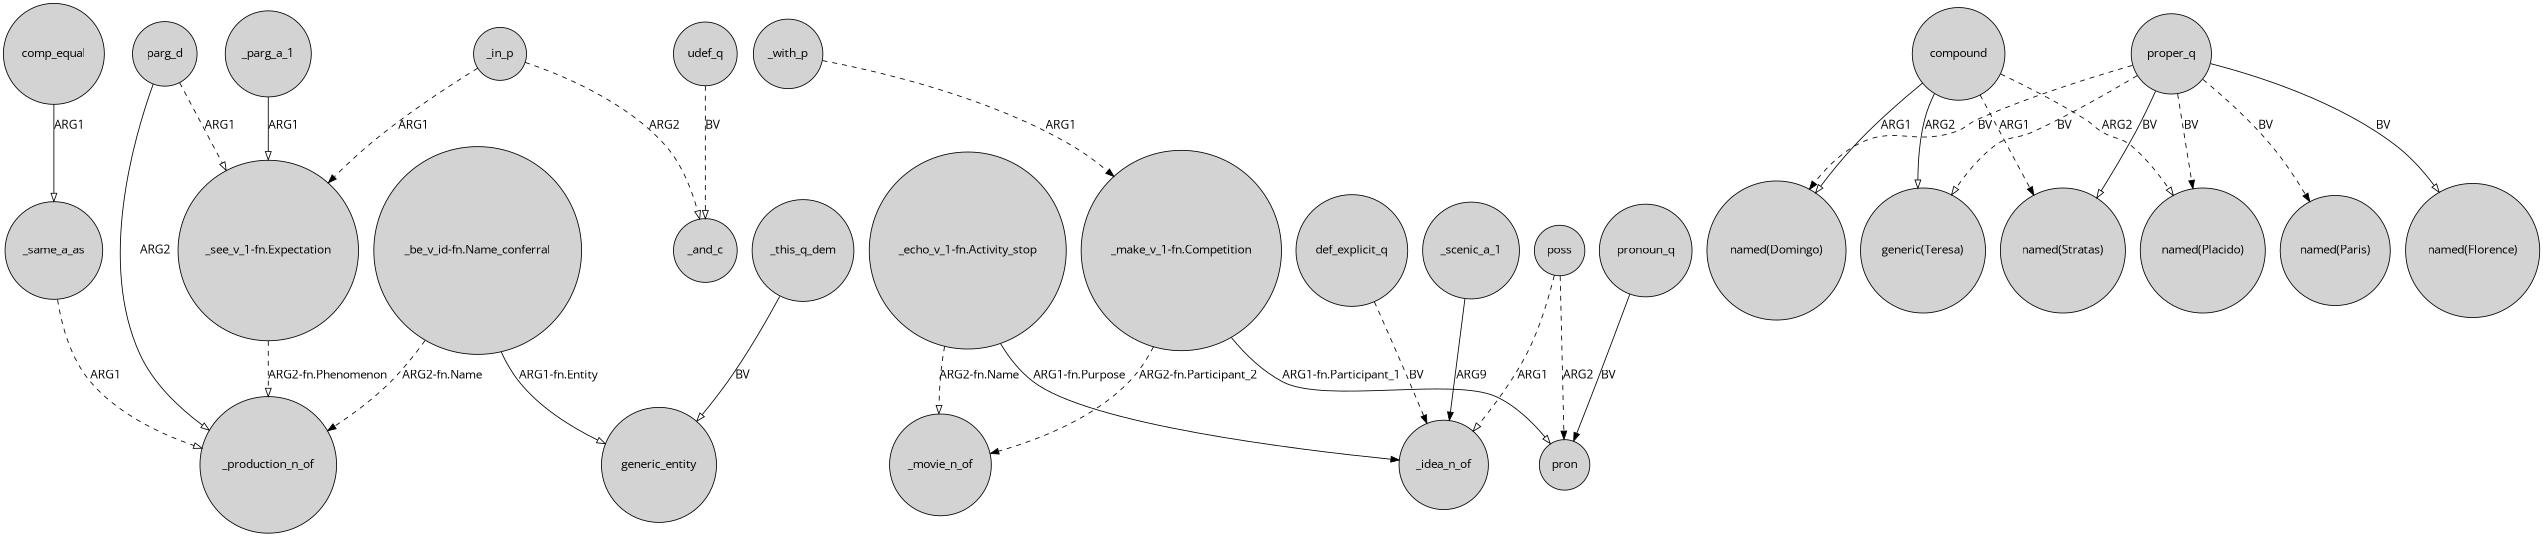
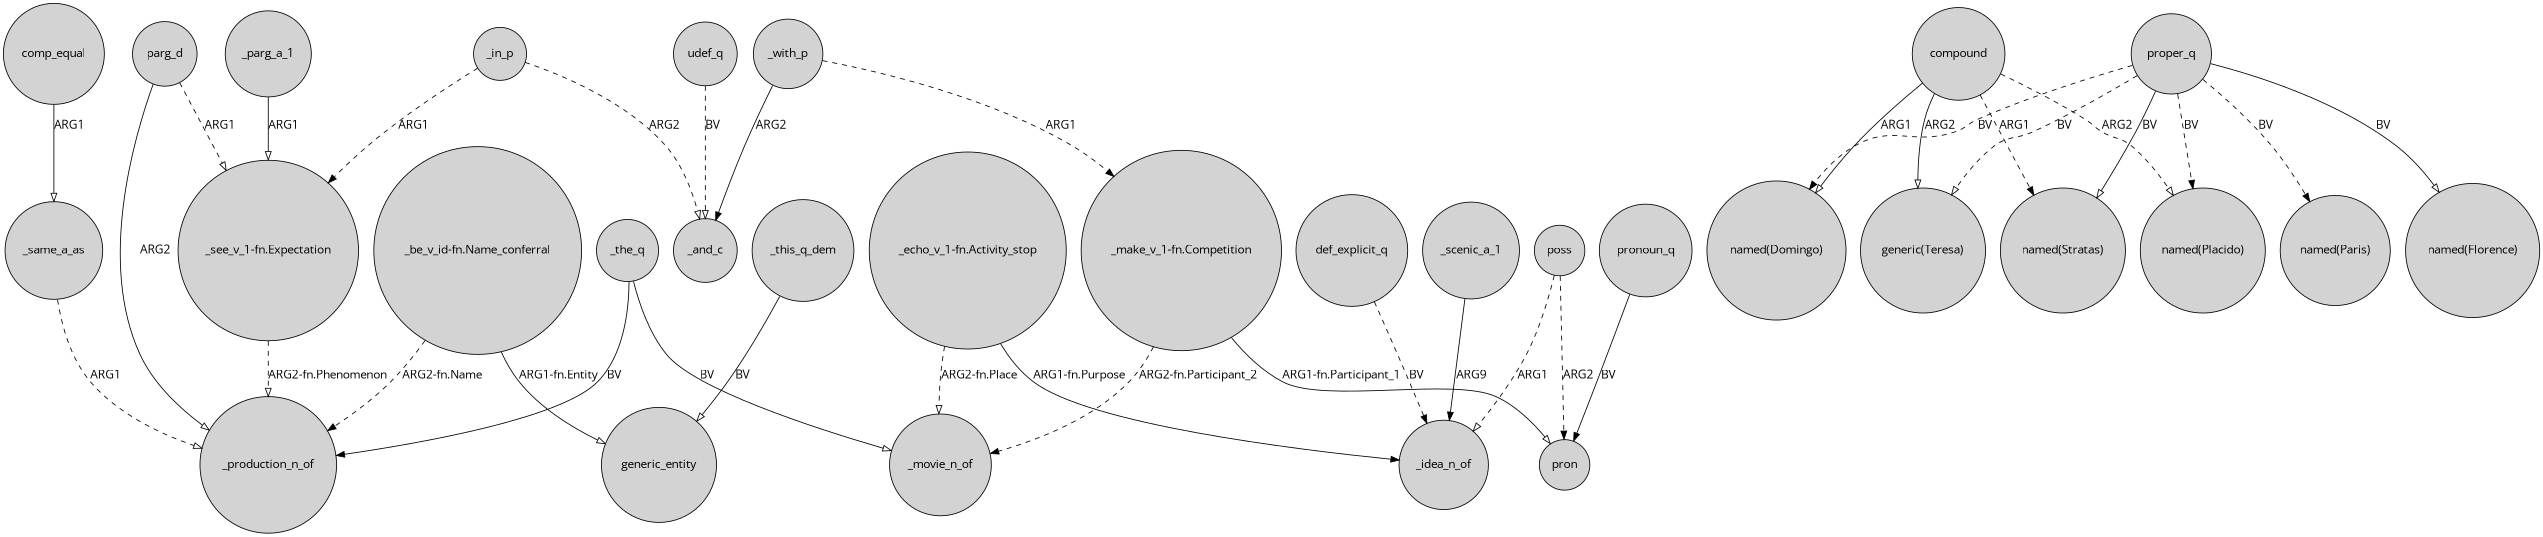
  digraph {
    fontname="Open Sans"
    node [fontname="Open Sans" shape=circle style=filled]
    edge [arrowhead=onormal fontname="Open Sans" style=dashed]
    parg_d
    _production_n_of
    "_see_v_1-fn.Expectation"
    _in_p
    _and_c
    compound
    "named(Stratas)"
    "named(Placido)"
    "named(Domingo)"
    n10 [label="generic(Teresa)"]
+   _the_q
    _movie_n_of
    "_echo_v_1-fn.Activity_stop"
    _idea_n_of
    def_explicit_q
    _with_p
    "_make_v_1-fn.Competition"
    pron
    poss
    n20 [label=_parg_a_1]
    udef_q
    pronoun_q
    proper_q
    "named(Florence)"
    "named(Paris)"
    _this_q_dem
    generic_entity
    "_be_v_id-fn.Name_conferral"
    _scenic_a_1
    _same_a_as
    comp_equal
    parg_d -> _production_n_of [label=ARG2 style=solid]
    parg_d -> "_see_v_1-fn.Expectation" [label=ARG1]
    "_see_v_1-fn.Expectation" -> _production_n_of [label="ARG2-fn.Phenomenon"]
    _in_p -> "_see_v_1-fn.Expectation" [arrowhead=normal label=ARG1]
    _in_p -> _and_c [label=ARG2]
    compound -> "named(Stratas)" [arrowhead=normal label=ARG1]
    compound -> "named(Placido)" [label=ARG2]
    compound -> "named(Domingo)" [label=ARG1 style=solid]
    compound -> n10 [label=ARG2 style=solid]
-   "_echo_v_1-fn.Activity_stop" -> _movie_n_of [label="ARG2-fn.Name"]
+   _the_q -> _production_n_of [arrowhead=normal label=BV style=solid]
+   _the_q -> _movie_n_of [label=BV style=solid]
+   "_echo_v_1-fn.Activity_stop" -> _movie_n_of [label="ARG2-fn.Place"]
    "_echo_v_1-fn.Activity_stop" -> _idea_n_of [arrowhead=normal label="ARG1-fn.Purpose" style=solid]
    def_explicit_q -> _idea_n_of [arrowhead=normal label=BV]
+   _with_p -> _and_c [arrowhead=normal label=ARG2 style=solid]
    _with_p -> "_make_v_1-fn.Competition" [arrowhead=normal label=ARG1]
    "_make_v_1-fn.Competition" -> _movie_n_of [arrowhead=normal label="ARG2-fn.Participant_2"]
    "_make_v_1-fn.Competition" -> pron [label="ARG1-fn.Participant_1" style=solid]
    poss -> _idea_n_of [label=ARG1]
    poss -> pron [arrowhead=normal label=ARG2]
    n20 -> "_see_v_1-fn.Expectation" [label=ARG1 style=solid]
    udef_q -> _and_c [label=BV]
    pronoun_q -> pron [arrowhead=normal label=BV style=solid]
    proper_q -> "named(Stratas)" [label=BV style=solid]
    proper_q -> "named(Placido)" [arrowhead=normal label=BV]
    proper_q -> "named(Domingo)" [arrowhead=normal label=BV]
    proper_q -> n10 [label=BV]
    proper_q -> "named(Florence)" [label=BV style=solid]
    proper_q -> "named(Paris)" [arrowhead=normal label=BV]
    _this_q_dem -> generic_entity [label=BV style=solid]
    "_be_v_id-fn.Name_conferral" -> _production_n_of [arrowhead=normal label="ARG2-fn.Name"]
    "_be_v_id-fn.Name_conferral" -> generic_entity [label="ARG1-fn.Entity" style=solid]
    _scenic_a_1 -> _idea_n_of [arrowhead=normal label=ARG9 style=solid]
    _same_a_as -> _production_n_of [label=ARG1]
    comp_equal -> _same_a_as [label=ARG1 style=solid]
  }
